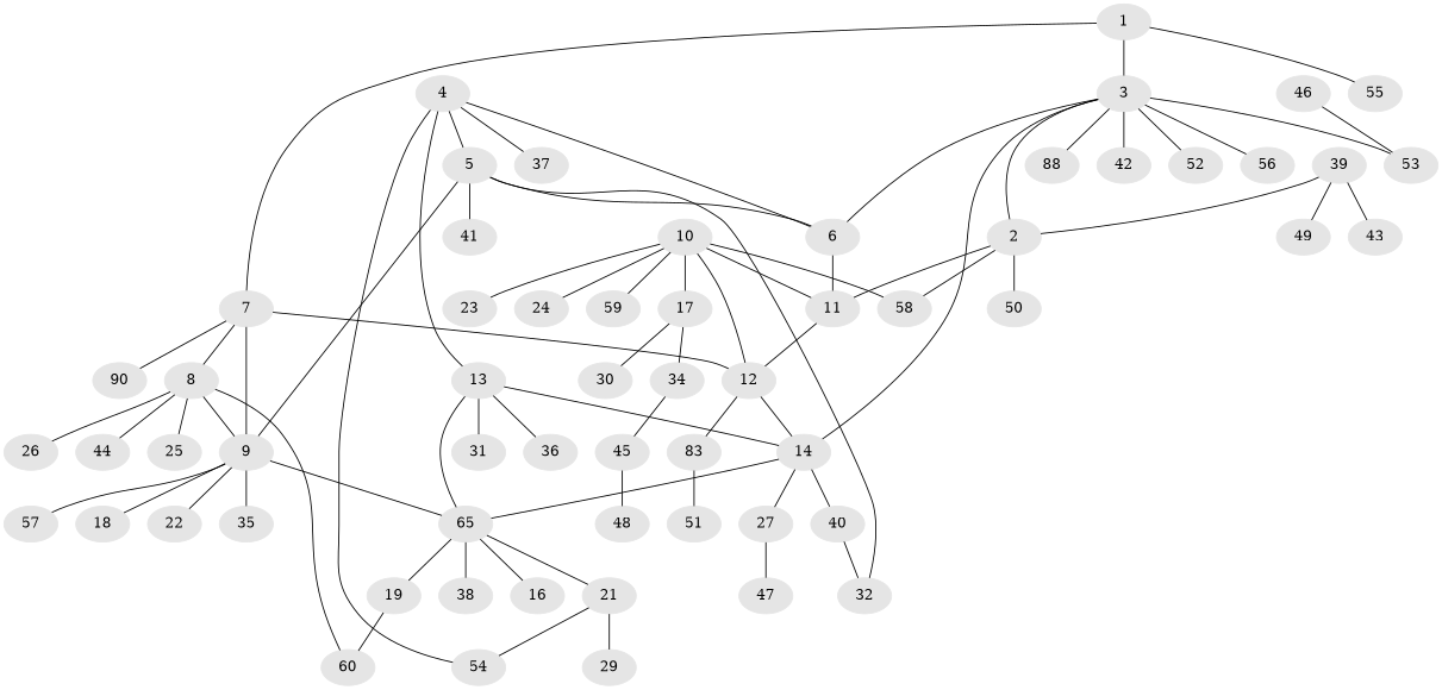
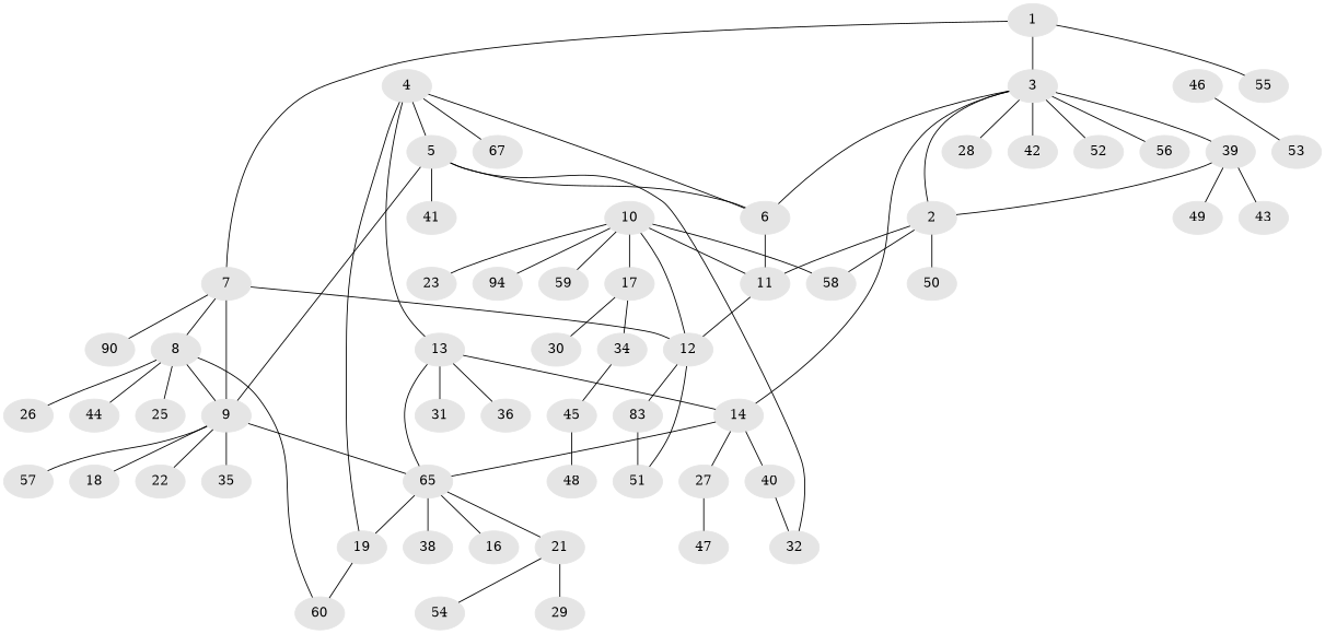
  graph {
    node [color=gray90 style=filled]
    1
    3
    7
    55
    2
    11
    50
    58
    6
    14
-   28 [label=88]
+   28
    39
    42
    52
    56
    9
    8
    12
    n19 [label=90]
    n20 [label=65]
    27
    40
    43
    49
    4
    5
    13
    19
-   37
+   37 [label=67]
    32
    41
    31
    36
    60
    18
    22
    35
    57
    25
    26
    44
    n42 [label=83]
    16
    21
    38
    10
    17
    23
-   24
+   24 [label=94]
    59
    30
    34
    46
    53
    51
    47
    29
    54
    45
    48
    1 -- 3
    1 -- 7
    1 -- 55
    3 -- 6
    3 -- 14
    3 -- 28
-   3 -- 53
+   3 -- 39
    3 -- 42
    3 -- 52
    3 -- 56
    7 -- 9
    7 -- 8
    7 -- 12
    7 -- n19
    2 -- 3
    2 -- 11
    2 -- 50
    2 -- 58
    11 -- 12
    6 -- 11
    14 -- n20
    14 -- 27
    14 -- 40
    39 -- 2
    39 -- 43
    39 -- 49
    9 -- n20
    9 -- 18
    9 -- 22
    9 -- 35
    9 -- 57
    8 -- 9
    8 -- 60
    8 -- 25
    8 -- 26
    8 -- 44
-   12 -- 14
+   12 -- 51
    12 -- n42
    n20 -- 19
    n20 -- 16
    n20 -- 21
    n20 -- 38
    27 -- 47
    40 -- 32
    4 -- 6
    4 -- 5
    4 -- 13
-   4 -- 54
+   4 -- 19
    4 -- 37
    5 -- 6
    5 -- 9
    5 -- 32
    5 -- 41
    13 -- 14
    13 -- n20
    13 -- 31
    13 -- 36
    19 -- 60
    n42 -- 51
    21 -- 29
    21 -- 54
    10 -- 11
    10 -- 58
    10 -- 12
    10 -- 17
    10 -- 23
    10 -- 24
    10 -- 59
    17 -- 30
    17 -- 34
    34 -- 45
    46 -- 53
    45 -- 48
  }
